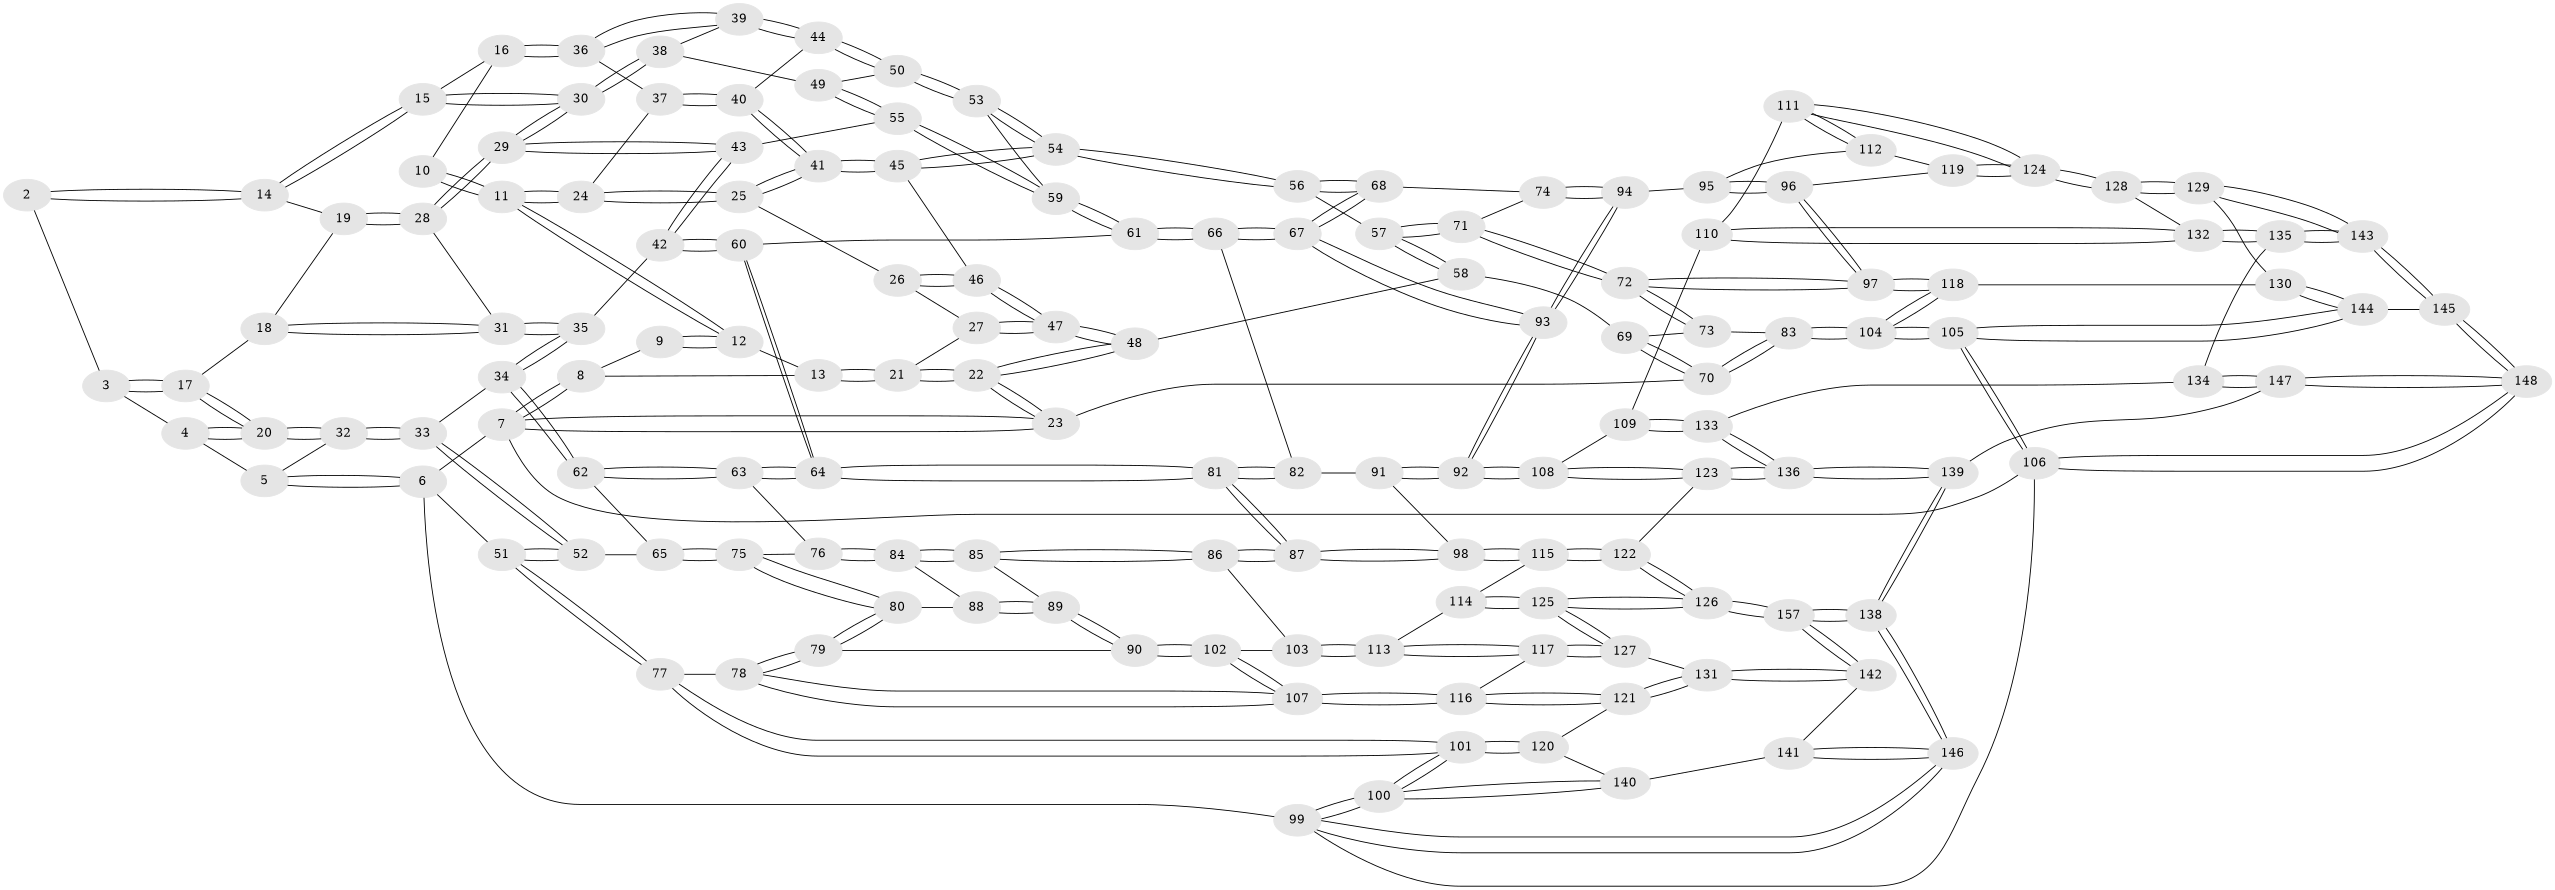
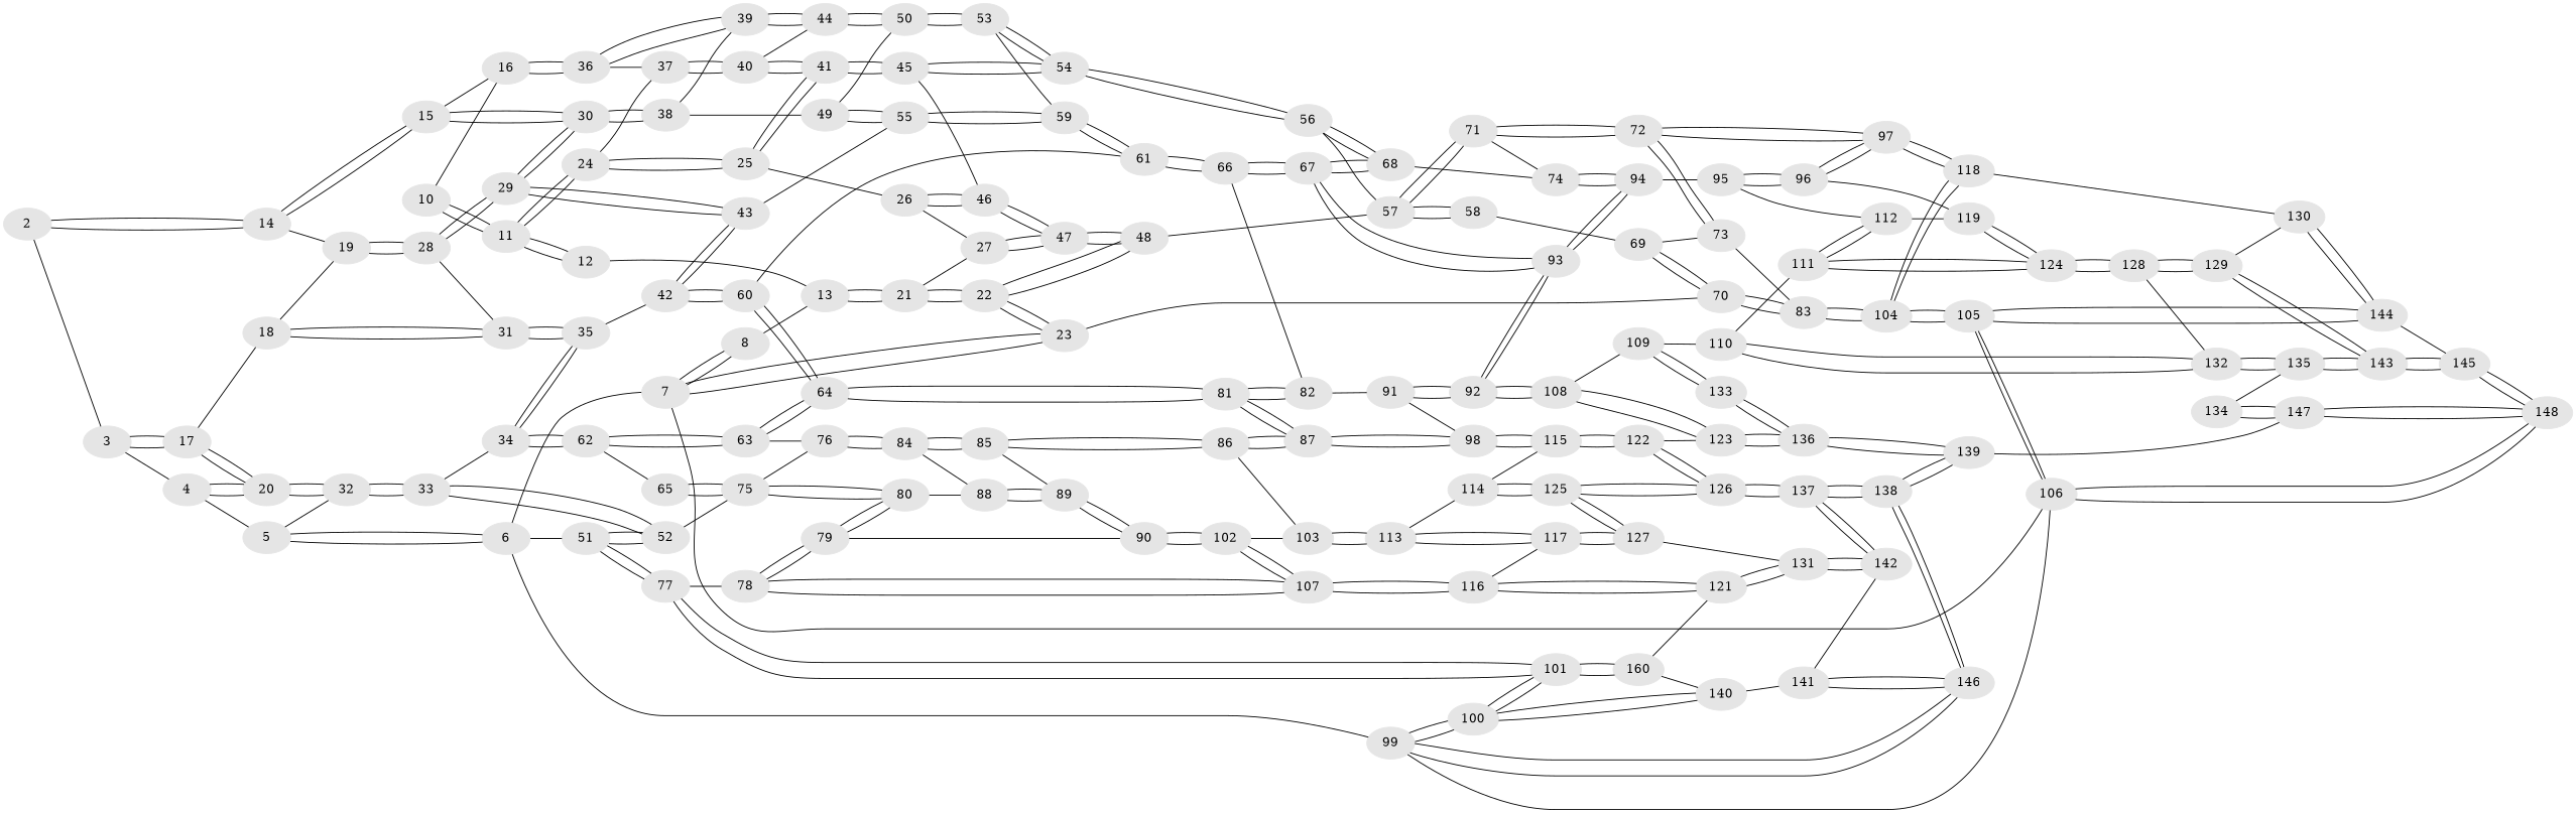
  graph {
    rankdir=LR
    node [color=gray90 style=filled]
    2
    3
    14
    10
    11
    16
    4
    17
    15
    19
    5
    20
    18
    6
    32
    7
    51
    99
    33
    8
    23
    106
    52
    77
    100
    146
-   9
    13
    70
    148
    12
    21
    24
    36
    25
    37
    22
    27
    30
    28
    38
    39
    31
    35
    29
    48
    47
    58
    83
    26
    41
    40
    46
    45
    43
    55
    49
    42
    34
    62
    65
    63
    60
    44
    50
    54
    61
    64
    59
    53
    56
    69
    78
    101
    75
    57
    68
    71
    74
    72
    73
    66
    81
    67
    82
    76
    84
    87
    80
    93
    91
    94
    104
    97
    118
    95
    88
    85
    79
    107
-   120
+   120 [label=160]
    90
    116
    102
    89
    98
    92
    105
    86
    103
    113
    115
    108
    109
    123
    96
    112
    119
    124
    130
    122
    140
    141
    121
    114
    117
    144
    145
    110
    133
    136
    111
    132
    134
    135
    128
    125
    127
    126
    131
    142
-   137 [label=157]
+   137
    139
    129
    138
    143
    147
    2 -- 3
    2 -- 14
    2 -- 14
    3 -- 4
    3 -- 17
    3 -- 17
    14 -- 15
    14 -- 15
    14 -- 19
    10 -- 11
    10 -- 11
    10 -- 16
    11 -- 12
    11 -- 12
    11 -- 24
    11 -- 24
    16 -- 36
    16 -- 36
    4 -- 5
    4 -- 20
    4 -- 20
    17 -- 20
    17 -- 20
    17 -- 18
    15 -- 16
    15 -- 30
    15 -- 30
    19 -- 28
    19 -- 28
    5 -- 6
    5 -- 6
    5 -- 32
    20 -- 32
    20 -- 32
    18 -- 19
    18 -- 31
    18 -- 31
    6 -- 7
    6 -- 51
    6 -- 99
    32 -- 33
    32 -- 33
    7 -- 8
    7 -- 8
    7 -- 23
    7 -- 23
    7 -- 106
    51 -- 52
    51 -- 52
    51 -- 77
    51 -- 77
    99 -- 106
    99 -- 100
    99 -- 100
    99 -- 146
    99 -- 146
    33 -- 52
    33 -- 52
    33 -- 34
-   8 -- 9
    8 -- 13
    23 -- 70
    106 -- 148
    106 -- 148
-   52 -- 65
+   52 -- 75
    77 -- 78
    77 -- 101
    77 -- 101
    100 -- 101
    100 -- 101
    100 -- 140
    100 -- 140
-   9 -- 12
-   9 -- 12
    13 -- 21
    13 -- 21
    70 -- 83
    70 -- 83
    12 -- 13
    21 -- 22
    21 -- 22
    21 -- 27
    24 -- 25
    24 -- 25
    24 -- 37
    36 -- 37
    36 -- 39
    36 -- 39
    25 -- 26
    25 -- 41
    25 -- 41
    37 -- 40
    37 -- 40
    22 -- 23
    22 -- 23
    22 -- 48
    22 -- 48
    27 -- 47
    27 -- 47
    30 -- 38
    30 -- 38
    28 -- 31
    28 -- 29
    28 -- 29
    38 -- 39
    38 -- 49
    39 -- 44
    39 -- 44
    31 -- 35
    31 -- 35
    35 -- 42
    29 -- 30
    29 -- 30
    29 -- 43
    29 -- 43
-   48 -- 58
+   48 -- 57
    47 -- 48
    47 -- 48
    58 -- 69
    83 -- 104
    83 -- 104
    26 -- 27
    26 -- 46
    26 -- 46
    41 -- 45
    41 -- 45
    40 -- 41
    40 -- 41
    40 -- 44
    46 -- 47
    46 -- 47
    45 -- 46
    45 -- 54
    45 -- 54
    43 -- 55
    55 -- 59
    55 -- 59
    49 -- 55
    49 -- 55
    49 -- 50
    42 -- 43
    42 -- 43
    42 -- 60
    42 -- 60
    34 -- 35
    34 -- 35
    34 -- 62
    34 -- 62
    62 -- 65
    62 -- 63
    62 -- 63
    65 -- 75
    65 -- 75
    63 -- 64
    63 -- 64
    63 -- 76
    60 -- 61
    60 -- 64
    60 -- 64
    44 -- 50
    44 -- 50
    50 -- 53
    50 -- 53
    54 -- 56
    54 -- 56
    61 -- 66
    61 -- 66
    64 -- 81
    64 -- 81
    59 -- 61
    59 -- 61
    53 -- 54
    53 -- 54
    53 -- 59
    56 -- 57
    56 -- 68
    56 -- 68
    69 -- 70
    69 -- 70
    69 -- 73
    78 -- 79
    78 -- 79
    78 -- 107
    78 -- 107
    101 -- 120
    101 -- 120
    75 -- 76
    75 -- 80
    75 -- 80
    57 -- 58
    57 -- 58
    57 -- 71
    57 -- 71
    68 -- 74
    71 -- 74
    71 -- 72
    71 -- 72
    74 -- 94
    74 -- 94
    72 -- 73
    72 -- 73
    72 -- 97
    72 -- 97
    73 -- 83
    66 -- 67
    66 -- 67
    66 -- 82
    81 -- 82
    81 -- 82
    81 -- 87
    81 -- 87
    67 -- 68
    67 -- 68
    67 -- 93
    67 -- 93
    82 -- 91
    76 -- 84
    76 -- 84
    84 -- 88
    84 -- 85
    84 -- 85
    87 -- 98
    87 -- 98
    80 -- 88
    93 -- 94
    93 -- 94
    91 -- 98
    91 -- 92
    91 -- 92
    94 -- 95
    104 -- 118
    104 -- 118
    104 -- 105
    104 -- 105
    97 -- 118
    97 -- 118
    118 -- 130
    95 -- 96
    95 -- 96
    95 -- 112
    88 -- 89
    88 -- 89
    85 -- 89
    85 -- 86
    85 -- 86
    79 -- 80
    79 -- 80
    79 -- 90
    107 -- 116
    107 -- 116
    120 -- 140
    120 -- 121
    90 -- 102
    90 -- 102
    116 -- 121
    116 -- 121
    116 -- 117
    102 -- 107
    102 -- 107
    102 -- 103
    89 -- 90
    89 -- 90
    98 -- 115
    98 -- 115
    92 -- 93
    92 -- 93
    92 -- 108
    92 -- 108
    105 -- 106
    105 -- 106
    105 -- 144
    105 -- 144
    86 -- 87
    86 -- 87
    86 -- 103
    103 -- 113
    103 -- 113
    113 -- 114
    113 -- 117
    113 -- 117
    115 -- 122
    115 -- 122
    108 -- 109
    108 -- 123
    108 -- 123
    109 -- 110
    109 -- 133
    109 -- 133
    123 -- 136
    123 -- 136
    96 -- 97
    96 -- 97
    96 -- 119
    112 -- 119
    119 -- 124
    119 -- 124
    124 -- 128
    124 -- 128
    130 -- 144
    130 -- 144
    122 -- 123
    122 -- 126
    122 -- 126
    140 -- 141
    141 -- 146
    141 -- 146
    141 -- 142
    121 -- 131
    121 -- 131
    114 -- 115
    114 -- 125
    114 -- 125
    117 -- 127
    117 -- 127
    144 -- 145
    145 -- 148
    145 -- 148
    110 -- 111
    110 -- 132
    110 -- 132
    133 -- 136
    133 -- 136
-   133 -- 134
    136 -- 139
    136 -- 139
    111 -- 112
    111 -- 112
    111 -- 124
    111 -- 124
    132 -- 135
    132 -- 135
    134 -- 135
    134 -- 147
    134 -- 147
    135 -- 143
    135 -- 143
    128 -- 132
    128 -- 129
    128 -- 129
    125 -- 127
    125 -- 127
    125 -- 126
    125 -- 126
    127 -- 131
    126 -- 137
    126 -- 137
    131 -- 142
    131 -- 142
    137 -- 142
    137 -- 142
    137 -- 138
    137 -- 138
    139 -- 147
    129 -- 130
    129 -- 143
    129 -- 143
    138 -- 146
    138 -- 146
    138 -- 139
    138 -- 139
    143 -- 145
    143 -- 145
    147 -- 148
    147 -- 148
  }
